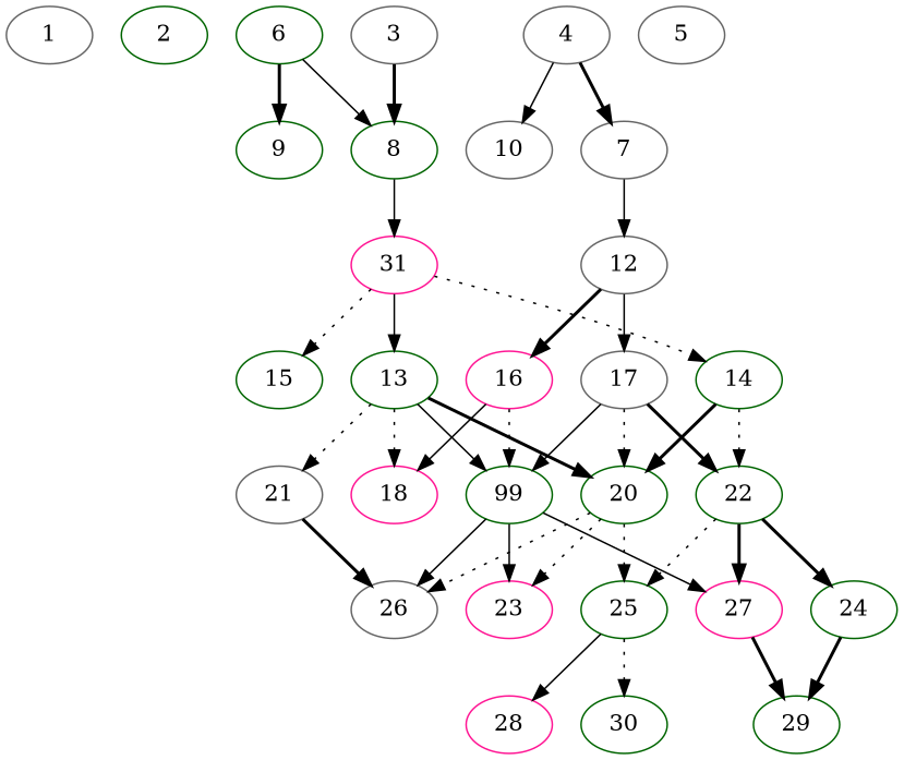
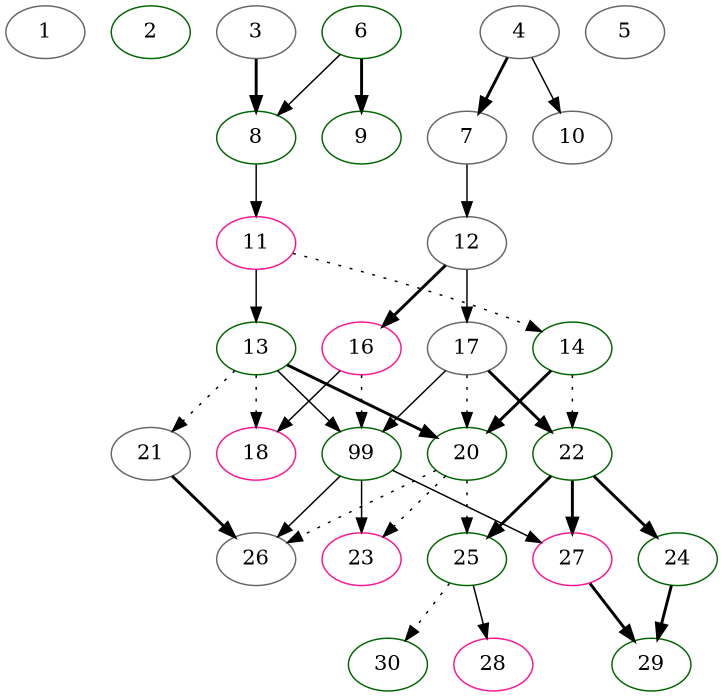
  digraph {
    node [alpha=0.09 color=darkgreen compute_size=1073741824000 result_size=0]
    edge [style=bold]
    1 [color=gray40 compute_size=40353177600 ram=8252624 trans_size=516296]
    2 [alpha=0.19 compute_size=817217536 ram=33379616 trans_size=974696]
    3 [alpha=0.16 color=gray40 compute_size=1815085056 ram=12988784 result_size=74752 trans_size=1033679]
    8 [alpha=0.06 compute_size=33775294464 ram=40943216 result_size=54272 trans_size=67103]
-   11 [alpha=0.10 color=deeppink compute_size=10737930240 ram=1205408 result_size=54272 trans_size=378479 label=31]
+   11 [alpha=0.10 color=deeppink compute_size=10737930240 ram=1205408 result_size=54272 trans_size=378479]
    13 [compute_size=3044726784 ram=48793520 result_size=29696 trans_size=950688]
    14 [compute_size=564596055327 ram=37521776 result_size=54272 trans_size=466617]
-   15 [alpha=0.08 ram=30739088 trans_size=288679]
    4 [alpha=0.14 color=gray40 compute_size=1928945664 ram=43099040 result_size=70656 trans_size=976295]
    7 [alpha=0.13 color=gray40 compute_size=693088913678 ram=24540896 result_size=54272 trans_size=174071]
    10 [alpha=0.04 color=gray40 compute_size=231928233984 ram=30785024 trans_size=788702]
    12 [alpha=0.04 color=gray40 compute_size=10948608000 ram=16879088 result_size=1024 trans_size=222280]
    16 [alpha=0.18 color=deeppink compute_size=6177792000 ram=3633680 result_size=1024 trans_size=944742]
    17 [alpha=0.11 color=gray40 ram=20702864 result_size=1024 trans_size=230176]
    5 [alpha=0.02 color=gray40 compute_size=782757789696 ram=44787584 trans_size=834673]
    6 [alpha=0.06 compute_size=368293445632 ram=19963136 result_size=9216 trans_size=514634]
    9 [alpha=0.03 compute_size=42300555264 ram=11846720 trans_size=624095]
    18 [alpha=0.20 color=deeppink compute_size=15886540800 ram=47618192 trans_size=814533]
    n19 [alpha=0.16 compute_size=7778402304 label=99 ram=16727024 result_size=74752 trans_size=178131]
    20 [alpha=0.13 compute_size=991671937536 ram=50331584 result_size=54272 trans_size=972458]
    22 [alpha=0.05 compute_size=284756485569 ram=21767312 result_size=1024 trans_size=314158]
    21 [alpha=0.19 color=gray40 compute_size=1318715392 ram=5162240 result_size=74752 trans_size=729912]
    23 [alpha=0.08 color=deeppink compute_size=13648975872 ram=25903136 trans_size=663193]
    26 [alpha=0.04 color=gray40 ram=31445552 trans_size=935758]
    27 [alpha=0.13 color=deeppink compute_size=60203728896 ram=45047360 result_size=74752 trans_size=497467]
    25 [alpha=0.02 compute_size=410618841292 ram=32958272 result_size=13312 trans_size=536469]
    24 [alpha=0.16 compute_size=3090659328 ram=26441696 result_size=29696 trans_size=295584]
    29 [alpha=0.11 compute_size=231928233984 ram=16907600 trans_size=319561]
    28 [alpha=0.14 color=deeppink compute_size=35890528256 ram=29105984 trans_size=209748]
    30 [alpha=0.07 compute_size=539301222226 ram=33655232 trans_size=923898]
    3 -> 8
    8 -> 11 [style=solid]
    11 -> 13 [style=solid]
    11 -> 14 [style=dotted]
-   11 -> 15 [style=dotted]
    13 -> 18 [style=dotted]
    13 -> n19 [style=solid]
    13 -> 20
    13 -> 21 [style=dotted]
    14 -> 20
    14 -> 22 [style=dotted]
    4 -> 7
    4 -> 10 [style=solid]
    7 -> 12 [style=solid]
    12 -> 16
    12 -> 17 [style=solid]
    16 -> 18 [style=solid]
    16 -> n19 [style=dotted]
    17 -> n19 [style=solid]
    17 -> 20 [style=dotted]
    17 -> 22
    6 -> 8 [style=solid]
    6 -> 9
    n19 -> 23 [style=solid]
    n19 -> 26 [style=solid]
    n19 -> 27 [style=solid]
    20 -> 23 [style=dotted]
    20 -> 26 [style=dotted]
    20 -> 25 [style=dotted]
    22 -> 27
-   22 -> 25 [style=dotted]
+   22 -> 25
    22 -> 24
    21 -> 26
    27 -> 29
    25 -> 28 [style=solid]
    25 -> 30 [style=dotted]
    24 -> 29
  }
